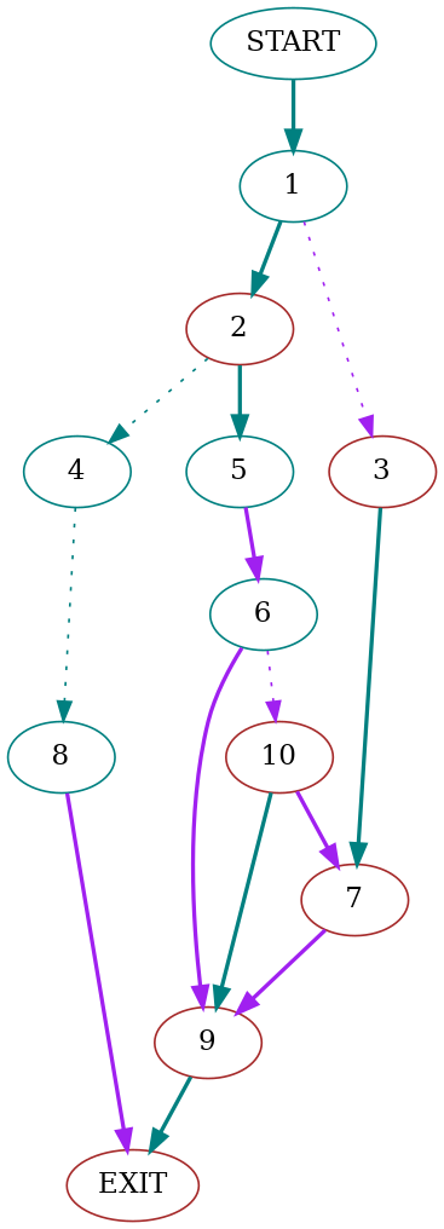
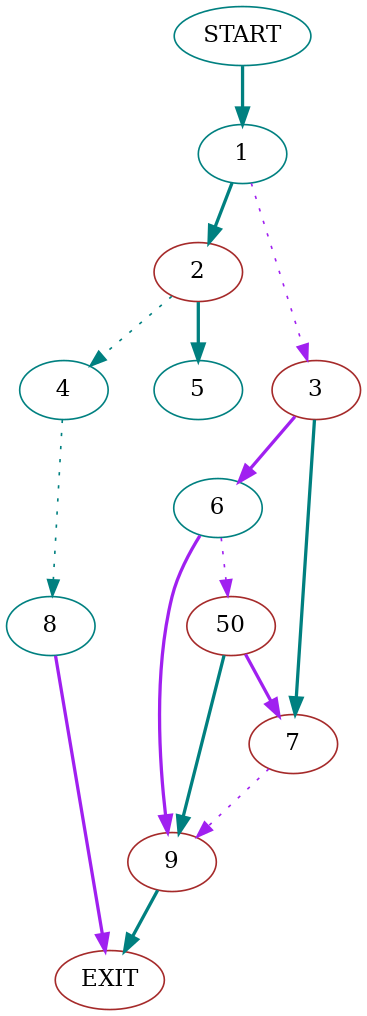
  digraph {
    node [color=teal]
    edge [color=teal style=bold]
    n1 [label=START]
    1
    2 [color=brown]
    3 [color=brown]
    n5 [color=brown label=EXIT]
    4
    5
    6
    7 [color=brown]
    8
    9 [color=brown]
-   10 [color=brown]
+   10 [color=brown label=50]
    n1 -> 1
    1 -> 2
    1 -> 3 [color=purple style=dotted]
    2 -> 4 [style=dotted]
    2 -> 5
-   5 -> 6 [color=purple]
+   3 -> 6 [color=purple]
    3 -> 7
    4 -> 8 [style=dotted]
    6 -> 9 [color=purple]
    6 -> 10 [color=purple style=dotted]
-   7 -> 9 [color=purple]
+   7 -> 9 [color=purple style=dotted]
    8 -> n5 [color=purple]
    9 -> n5
    10 -> 7 [color=purple]
    10 -> 9
  }
